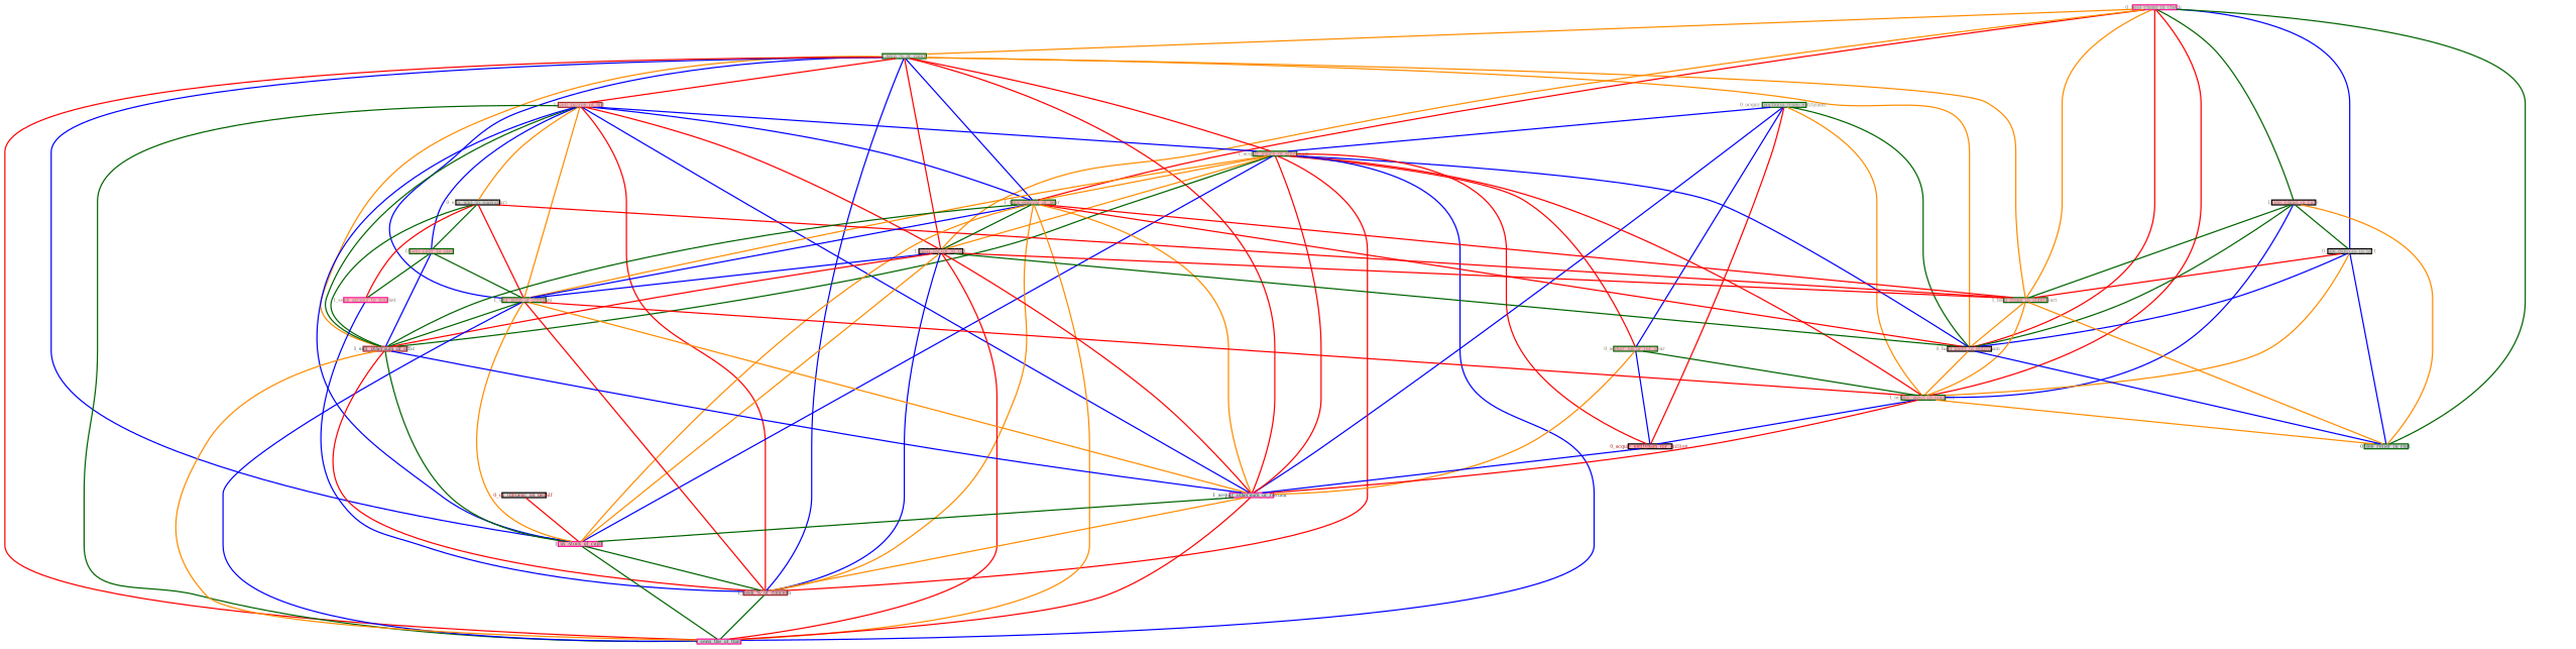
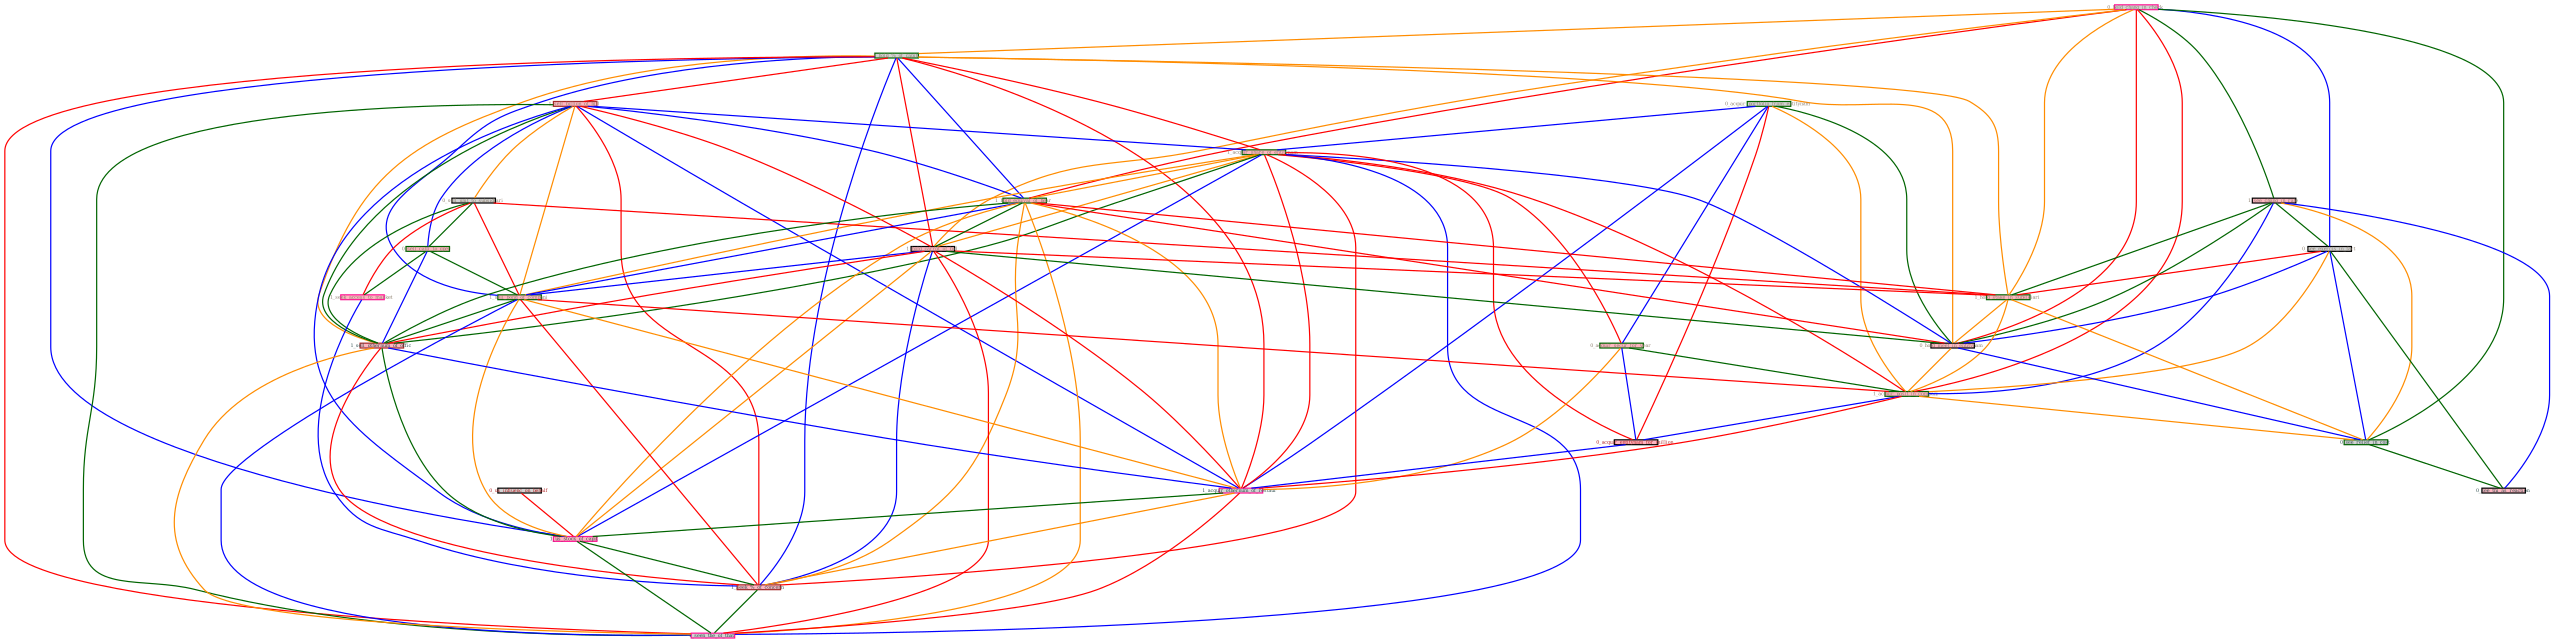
  graph {
    node [color=darkgreen fillcolor=lightpink fixedsize=true fontcolor="#8b7d6b" fontsize=4 shape=polygon style=filled]
    edge [color=red w=1]
    "0_hold_chang_in_check " [color=deeppink fillcolor=lightgrey height=.06 width=.5]
    "1_hold_%_of_capit " [fillcolor=lightgrey height=.06 width=.5]
    "0_acquir_portfolio_from_entitynam " [fillcolor=lightgrey height=.06 width=.5]
    "1_sell_billion_of_bill " [color=brown height=.06 width=.5]
    "1_acquir_share_of_entitynam " [height=.06 width=.5]
    "1_see_chang_in_rate " [color=black height=.06 width=.5]
    "0_acquir_secur_for_year " [height=.06 width=.5]
    "0_see_exercis_in_fact " [color=black fillcolor=lightgrey height=.06 width=.5]
    "0_sell_unit_to_subsidiari " [color=black fillcolor=lightgrey height=.06 width=.5]
    "1_hold_equival_of_hear " [height=.06 width=.5]
    "1_hold_carrot_of_bid " [color=black height=.06 width=.5]
    "0_sell_cattl_to_oper " [height=.06 width=.5]
    "1_hold_stake_in_subsidiari " [height=.06 width=.5]
    "1_seek_access_to_market " [color=deeppink height=.06 width=.5]
    "1_sell_bond_of_compani " [height=.06 width=.5]
    "0_hold_meet_in_entitynam " [color=black height=.06 width=.5]
    "1_acquir_posit_in_compani " [height=.06 width=.5]
    "0_acquir_entitynam_for_million " [color=black fontcolor="#b22222" height=.06 width=.5]
    "0_us_influenc_on_behalf " [color=black fillcolor=lightgrey fontcolor="#b22222" height=.06 width=.5]
    "0_see_relief_in_cost " [fillcolor=lightgrey fontcolor="#2f4f4f" height=.06 width=.5]
    "1_sell_othernum_of_offic " [color=brown fontcolor="#2f4f4f" height=.06 width=.5]
    "1_acquir_othernum_of_restaur " [color=deeppink fillcolor=lightgrey fontcolor="#2f4f4f" height=.06 width=.5]
    "1_us_stock_of_capit " [color=deeppink fontcolor="#2f4f4f" height=.06 width=.5]
    "1_seek_%_of_concern " [color=brown fontcolor="#2f4f4f" height=.06 width=.5]
    "1_seen_the_of_that " [color=deeppink fillcolor=lightgrey fontcolor="#2f4f4f" height=.06 width=.5]
+   "0_see_thi_as_reaction " [color=black fontcolor="#2f4f4f" height=.06 width=.5]
    subgraph sub_1 {
      "0_hold_chang_in_check "
      "1_hold_%_of_capit "
      "0_acquir_portfolio_from_entitynam "
      "1_sell_billion_of_bill "
      "1_acquir_share_of_entitynam "
      "1_see_chang_in_rate "
      "0_acquir_secur_for_year "
      "0_see_exercis_in_fact "
      "0_sell_unit_to_subsidiari "
      "1_hold_equival_of_hear "
      "1_hold_carrot_of_bid "
      "0_sell_cattl_to_oper "
      "1_hold_stake_in_subsidiari "
      "1_seek_access_to_market "
      "1_sell_bond_of_compani "
      "0_hold_meet_in_entitynam "
      "1_acquir_posit_in_compani "
    }
    subgraph sub_2 {
      "0_acquir_entitynam_for_million "
      "0_us_influenc_on_behalf "
    }
    "0_hold_chang_in_check " -- "1_hold_%_of_capit " [color=darkorange]
    "0_hold_chang_in_check " -- "1_see_chang_in_rate " [color=darkgreen w=2]
    "0_hold_chang_in_check " -- "0_see_exercis_in_fact " [color=blue]
    "0_hold_chang_in_check " -- "1_hold_equival_of_hear "
    "0_hold_chang_in_check " -- "1_hold_carrot_of_bid " [color=darkorange]
    "0_hold_chang_in_check " -- "1_hold_stake_in_subsidiari " [color=darkorange w=2]
    "0_hold_chang_in_check " -- "0_hold_meet_in_entitynam " [w=2]
    "0_hold_chang_in_check " -- "1_acquir_posit_in_compani "
    "0_hold_chang_in_check " -- "0_see_relief_in_cost " [color=darkgreen]
    "1_hold_%_of_capit " -- "1_sell_billion_of_bill "
    "1_hold_%_of_capit " -- "1_acquir_share_of_entitynam "
    "1_hold_%_of_capit " -- "1_hold_equival_of_hear " [color=blue w=2]
    "1_hold_%_of_capit " -- "1_hold_carrot_of_bid " [w=2]
    "1_hold_%_of_capit " -- "1_hold_stake_in_subsidiari " [color=darkorange]
    "1_hold_%_of_capit " -- "1_sell_bond_of_compani " [color=blue]
    "1_hold_%_of_capit " -- "0_hold_meet_in_entitynam " [color=darkorange]
    "1_hold_%_of_capit " -- "1_sell_othernum_of_offic " [color=darkorange]
    "1_hold_%_of_capit " -- "1_acquir_othernum_of_restaur "
    "1_hold_%_of_capit " -- "1_us_stock_of_capit " [color=blue w=2]
    "1_hold_%_of_capit " -- "1_seek_%_of_concern " [color=blue w=2]
    "1_hold_%_of_capit " -- "1_seen_the_of_that "
    "0_acquir_portfolio_from_entitynam " -- "1_acquir_share_of_entitynam " [color=blue w=2]
    "0_acquir_portfolio_from_entitynam " -- "0_acquir_secur_for_year " [color=blue]
    "0_acquir_portfolio_from_entitynam " -- "0_hold_meet_in_entitynam " [color=darkgreen]
    "0_acquir_portfolio_from_entitynam " -- "1_acquir_posit_in_compani " [color=darkorange]
    "0_acquir_portfolio_from_entitynam " -- "0_acquir_entitynam_for_million "
    "0_acquir_portfolio_from_entitynam " -- "1_acquir_othernum_of_restaur " [color=blue]
    "1_sell_billion_of_bill " -- "1_acquir_share_of_entitynam " [color=blue]
    "1_sell_billion_of_bill " -- "0_sell_unit_to_subsidiari " [color=darkorange]
    "1_sell_billion_of_bill " -- "1_hold_equival_of_hear " [color=blue]
    "1_sell_billion_of_bill " -- "1_hold_carrot_of_bid "
    "1_sell_billion_of_bill " -- "0_sell_cattl_to_oper " [color=blue]
    "1_sell_billion_of_bill " -- "1_sell_bond_of_compani " [color=darkorange w=2]
    "1_sell_billion_of_bill " -- "1_sell_othernum_of_offic " [color=darkgreen w=2]
    "1_sell_billion_of_bill " -- "1_acquir_othernum_of_restaur " [color=blue]
    "1_sell_billion_of_bill " -- "1_us_stock_of_capit " [color=blue]
    "1_sell_billion_of_bill " -- "1_seek_%_of_concern "
    "1_sell_billion_of_bill " -- "1_seen_the_of_that " [color=darkgreen]
    "1_acquir_share_of_entitynam " -- "0_acquir_secur_for_year "
    "1_acquir_share_of_entitynam " -- "1_hold_equival_of_hear " [color=darkorange]
    "1_acquir_share_of_entitynam " -- "1_hold_carrot_of_bid " [color=darkorange]
    "1_acquir_share_of_entitynam " -- "1_sell_bond_of_compani " [color=darkorange]
    "1_acquir_share_of_entitynam " -- "0_hold_meet_in_entitynam " [color=blue]
    "1_acquir_share_of_entitynam " -- "1_acquir_posit_in_compani "
    "1_acquir_share_of_entitynam " -- "0_acquir_entitynam_for_million "
    "1_acquir_share_of_entitynam " -- "1_sell_othernum_of_offic " [color=darkgreen]
    "1_acquir_share_of_entitynam " -- "1_acquir_othernum_of_restaur " [w=2]
    "1_acquir_share_of_entitynam " -- "1_us_stock_of_capit " [color=blue]
    "1_acquir_share_of_entitynam " -- "1_seek_%_of_concern "
    "1_acquir_share_of_entitynam " -- "1_seen_the_of_that " [color=blue]
    "1_see_chang_in_rate " -- "0_see_exercis_in_fact " [color=darkgreen w=2]
    "1_see_chang_in_rate " -- "1_hold_stake_in_subsidiari " [color=darkgreen]
    "1_see_chang_in_rate " -- "0_hold_meet_in_entitynam " [color=darkgreen]
    "1_see_chang_in_rate " -- "1_acquir_posit_in_compani " [color=blue]
    "1_see_chang_in_rate " -- "0_see_relief_in_cost " [color=darkorange w=2]
+   "1_see_chang_in_rate " -- "0_see_thi_as_reaction " [color=blue]
    "0_acquir_secur_for_year " -- "1_acquir_posit_in_compani " [color=darkgreen]
    "0_acquir_secur_for_year " -- "0_acquir_entitynam_for_million " [color=blue w=2]
    "0_acquir_secur_for_year " -- "1_acquir_othernum_of_restaur " [color=darkorange]
    "0_see_exercis_in_fact " -- "1_hold_stake_in_subsidiari "
    "0_see_exercis_in_fact " -- "0_hold_meet_in_entitynam " [color=blue]
    "0_see_exercis_in_fact " -- "1_acquir_posit_in_compani " [color=darkorange]
    "0_see_exercis_in_fact " -- "0_see_relief_in_cost " [color=blue w=2]
+   "0_see_exercis_in_fact " -- "0_see_thi_as_reaction " [color=darkgreen]
    "0_sell_unit_to_subsidiari " -- "0_sell_cattl_to_oper " [color=darkgreen w=2]
    "0_sell_unit_to_subsidiari " -- "1_hold_stake_in_subsidiari "
    "0_sell_unit_to_subsidiari " -- "1_seek_access_to_market "
    "0_sell_unit_to_subsidiari " -- "1_sell_bond_of_compani "
    "0_sell_unit_to_subsidiari " -- "1_sell_othernum_of_offic " [color=darkgreen]
    "1_hold_equival_of_hear " -- "1_hold_carrot_of_bid " [color=darkgreen w=2]
    "1_hold_equival_of_hear " -- "1_hold_stake_in_subsidiari "
    "1_hold_equival_of_hear " -- "1_sell_bond_of_compani " [color=blue]
    "1_hold_equival_of_hear " -- "0_hold_meet_in_entitynam "
    "1_hold_equival_of_hear " -- "1_sell_othernum_of_offic " [color=darkgreen]
    "1_hold_equival_of_hear " -- "1_acquir_othernum_of_restaur " [color=darkorange]
    "1_hold_equival_of_hear " -- "1_us_stock_of_capit " [color=darkorange]
    "1_hold_equival_of_hear " -- "1_seek_%_of_concern " [color=darkorange]
    "1_hold_equival_of_hear " -- "1_seen_the_of_that " [color=darkorange]
    "1_hold_carrot_of_bid " -- "1_hold_stake_in_subsidiari "
    "1_hold_carrot_of_bid " -- "1_sell_bond_of_compani " [color=blue]
    "1_hold_carrot_of_bid " -- "0_hold_meet_in_entitynam " [color=darkgreen]
    "1_hold_carrot_of_bid " -- "1_sell_othernum_of_offic "
    "1_hold_carrot_of_bid " -- "1_acquir_othernum_of_restaur "
    "1_hold_carrot_of_bid " -- "1_us_stock_of_capit " [color=darkorange]
    "1_hold_carrot_of_bid " -- "1_seek_%_of_concern " [color=blue]
    "1_hold_carrot_of_bid " -- "1_seen_the_of_that "
    "0_sell_cattl_to_oper " -- "1_seek_access_to_market " [color=darkgreen]
    "0_sell_cattl_to_oper " -- "1_sell_bond_of_compani " [color=darkgreen]
    "0_sell_cattl_to_oper " -- "1_sell_othernum_of_offic " [color=blue]
    "1_hold_stake_in_subsidiari " -- "0_hold_meet_in_entitynam " [color=darkorange w=2]
    "1_hold_stake_in_subsidiari " -- "1_acquir_posit_in_compani " [color=darkorange]
    "1_hold_stake_in_subsidiari " -- "0_see_relief_in_cost " [color=darkorange]
    "1_seek_access_to_market " -- "1_seek_%_of_concern " [color=blue]
    "1_sell_bond_of_compani " -- "1_acquir_posit_in_compani "
    "1_sell_bond_of_compani " -- "1_sell_othernum_of_offic " [color=darkgreen w=2]
    "1_sell_bond_of_compani " -- "1_acquir_othernum_of_restaur " [color=darkorange]
    "1_sell_bond_of_compani " -- "1_us_stock_of_capit " [color=darkorange]
    "1_sell_bond_of_compani " -- "1_seek_%_of_concern "
    "1_sell_bond_of_compani " -- "1_seen_the_of_that " [color=blue]
    "0_hold_meet_in_entitynam " -- "1_acquir_posit_in_compani " [color=darkorange]
    "0_hold_meet_in_entitynam " -- "0_see_relief_in_cost " [color=blue]
    "1_acquir_posit_in_compani " -- "0_acquir_entitynam_for_million " [color=blue]
    "1_acquir_posit_in_compani " -- "0_see_relief_in_cost " [color=darkorange]
    "1_acquir_posit_in_compani " -- "1_acquir_othernum_of_restaur "
    "0_acquir_entitynam_for_million " -- "1_acquir_othernum_of_restaur " [color=blue]
    "0_us_influenc_on_behalf " -- "1_us_stock_of_capit "
+   "0_see_relief_in_cost " -- "0_see_thi_as_reaction " [color=darkgreen]
    "1_sell_othernum_of_offic " -- "1_acquir_othernum_of_restaur " [color=blue w=2]
    "1_sell_othernum_of_offic " -- "1_us_stock_of_capit " [color=darkgreen]
    "1_sell_othernum_of_offic " -- "1_seek_%_of_concern "
    "1_sell_othernum_of_offic " -- "1_seen_the_of_that " [color=darkorange]
    "1_acquir_othernum_of_restaur " -- "1_us_stock_of_capit " [color=darkgreen]
    "1_acquir_othernum_of_restaur " -- "1_seek_%_of_concern " [color=darkorange]
    "1_acquir_othernum_of_restaur " -- "1_seen_the_of_that "
    "1_us_stock_of_capit " -- "1_seek_%_of_concern " [color=darkgreen]
    "1_us_stock_of_capit " -- "1_seen_the_of_that " [color=darkgreen]
    "1_seek_%_of_concern " -- "1_seen_the_of_that " [color=darkgreen]
  }
